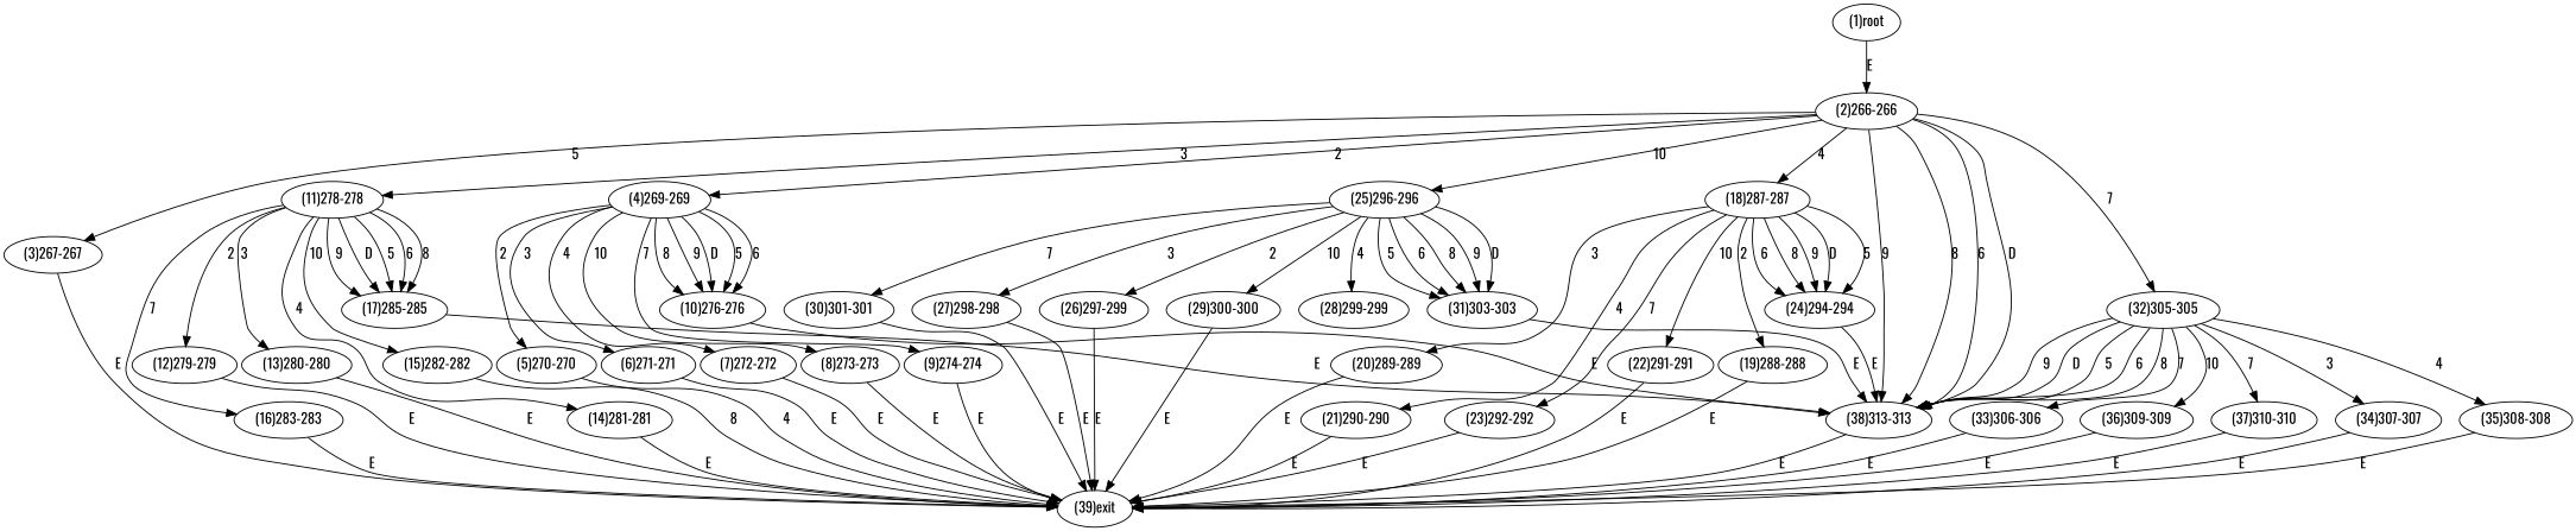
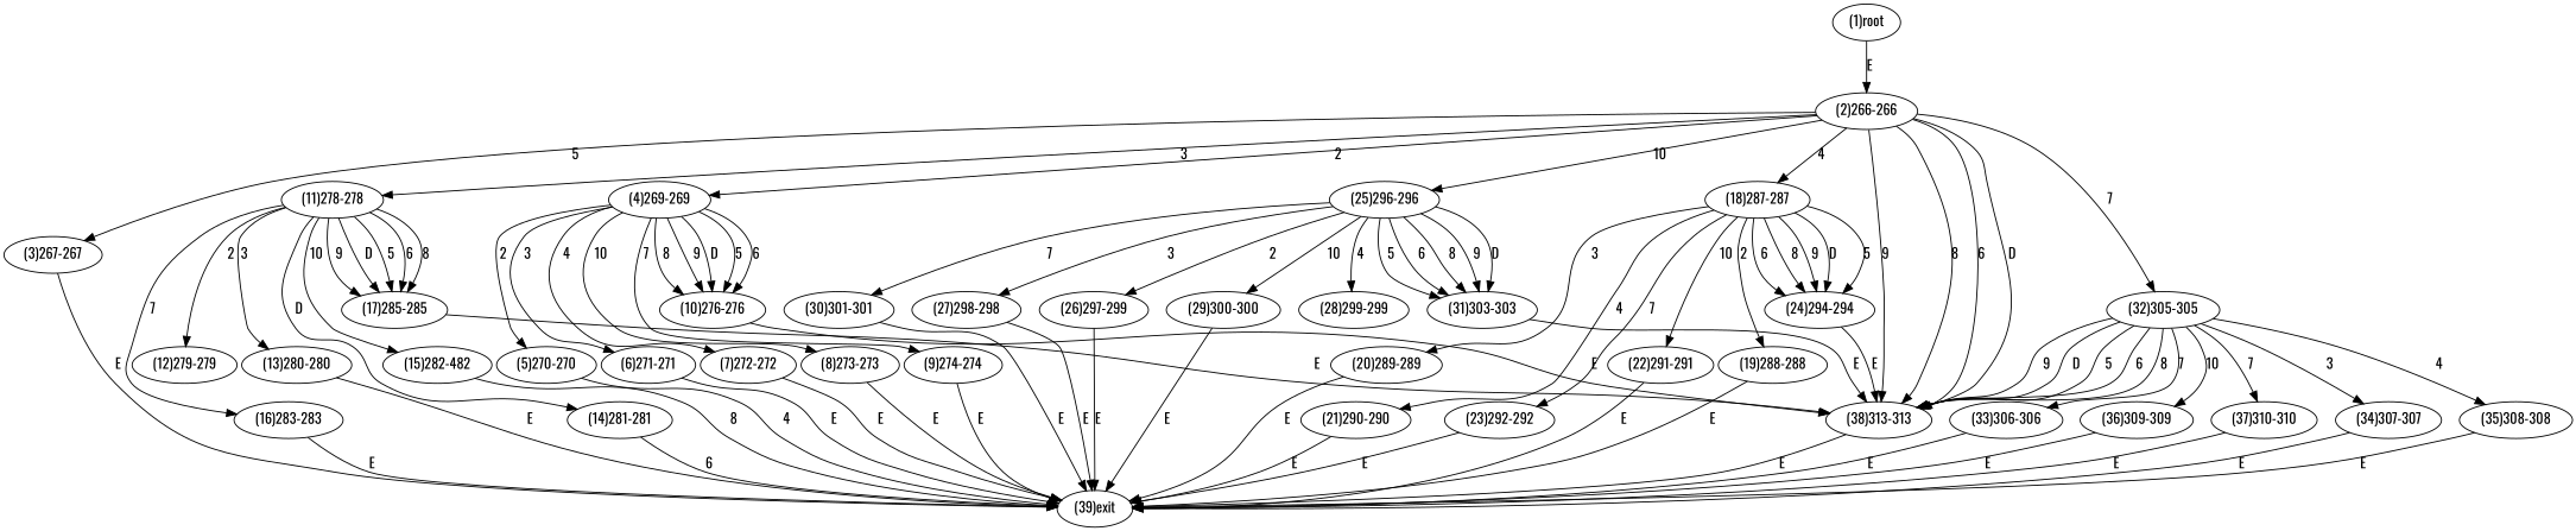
  digraph {
    fontname=Oswald
    node [fontname=Oswald]
    edge [fontname=Oswald]
    n1 [label="(1)root"]
    n2 [label="(2)266-266"]
    n3 [label="(3)267-267"]
    n4 [label="(4)269-269"]
    n5 [label="(11)278-278"]
    n6 [label="(18)287-287"]
    n7 [label="(25)296-296"]
    n8 [label="(32)305-305"]
    n9 [label="(38)313-313"]
    n10 [label="(39)exit"]
    n11 [label="(5)270-270"]
    n12 [label="(6)271-271"]
    n13 [label="(7)272-272"]
    n14 [label="(8)273-273"]
    n15 [label="(9)274-274"]
    n16 [label="(10)276-276"]
    n17 [label="(12)279-279"]
    n18 [label="(13)280-280"]
    n19 [label="(14)281-281"]
-   n20 [label="(15)282-282"]
+   n20 [label="(15)282-482"]
    n21 [label="(17)285-285"]
    n22 [label="(16)283-283"]
    n23 [label="(19)288-288"]
    n24 [label="(21)290-290"]
    n25 [label="(20)289-289"]
    n26 [label="(23)292-292"]
    n27 [label="(22)291-291"]
    n28 [label="(24)294-294"]
    n29 [label="(27)298-298"]
    n30 [label="(26)297-299"]
    n31 [label="(29)300-300"]
    n32 [label="(28)299-299"]
    n33 [label="(31)303-303"]
    n34 [label="(30)301-301"]
    n35 [label="(34)307-307"]
    n36 [label="(35)308-308"]
    n37 [label="(33)306-306"]
    n38 [label="(36)309-309"]
    n39 [label="(37)310-310"]
    n1 -> n2 [label=E]
    n2 -> n3 [label=5]
    n2 -> n4 [label=2]
    n2 -> n5 [label=3]
    n2 -> n6 [label=4]
    n2 -> n7 [label=10]
    n2 -> n8 [label=7]
    n2 -> n9 [label=6]
    n2 -> n9 [label=8]
    n2 -> n9 [label=9]
    n2 -> n9 [label=D]
    n3 -> n10 [label=E]
    n4 -> n11 [label=2]
    n4 -> n12 [label=3]
    n4 -> n13 [label=4]
    n4 -> n14 [label=10]
    n4 -> n15 [label=7]
    n4 -> n16 [label=5]
    n4 -> n16 [label=6]
    n4 -> n16 [label=8]
    n4 -> n16 [label=9]
    n4 -> n16 [label=D]
    n5 -> n17 [label=2]
    n5 -> n18 [label=3]
-   n5 -> n19 [label=4]
+   n5 -> n19 [label=D]
    n5 -> n20 [label=10]
    n5 -> n21 [label=5]
    n5 -> n21 [label=6]
    n5 -> n21 [label=8]
    n5 -> n21 [label=9]
    n5 -> n21 [label=D]
    n5 -> n22 [label=7]
    n6 -> n23 [label=2]
    n6 -> n24 [label=4]
    n6 -> n25 [label=3]
    n6 -> n26 [label=7]
    n6 -> n27 [label=10]
    n6 -> n28 [label=5]
    n6 -> n28 [label=6]
    n6 -> n28 [label=8]
    n6 -> n28 [label=9]
    n6 -> n28 [label=D]
    n7 -> n29 [label=3]
    n7 -> n30 [label=2]
    n7 -> n31 [label=10]
    n7 -> n32 [label=4]
    n7 -> n33 [label=5]
    n7 -> n33 [label=6]
    n7 -> n33 [label=8]
    n7 -> n33 [label=9]
    n7 -> n33 [label=D]
    n7 -> n34 [label=7]
    n8 -> n9 [label=5]
    n8 -> n9 [label=6]
    n8 -> n9 [label=8]
    n8 -> n9 [label=9]
    n8 -> n9 [label=D]
    n8 -> n35 [label=3]
    n8 -> n36 [label=4]
    n8 -> n37 [label=7]
    n8 -> n38 [label=10]
    n8 -> n39 [label=7]
    n9 -> n10 [label=E]
    n11 -> n10 [label=4]
    n12 -> n10 [label=E]
    n13 -> n10 [label=E]
    n14 -> n10 [label=E]
    n15 -> n10 [label=E]
    n16 -> n9 [label=E]
-   n17 -> n10 [label=E]
    n18 -> n10 [label=E]
-   n19 -> n10 [label=E]
+   n19 -> n10 [label=6]
    n20 -> n10 [label=8]
    n21 -> n9 [label=E]
    n22 -> n10 [label=E]
    n23 -> n10 [label=E]
    n24 -> n10 [label=E]
    n25 -> n10 [label=E]
    n26 -> n10 [label=E]
    n27 -> n10 [label=E]
    n28 -> n9 [label=E]
    n29 -> n10 [label=E]
    n30 -> n10 [label=E]
    n31 -> n10 [label=E]
    n33 -> n9 [label=E]
    n34 -> n10 [label=E]
    n35 -> n10 [label=E]
    n36 -> n10 [label=E]
    n37 -> n10 [label=E]
    n38 -> n10 [label=E]
    n39 -> n10 [label=E]
  }
